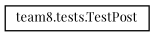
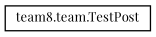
  digraph {
    rankdir=LR
    fontname="Playfair Display"
-   n1 [color=black fillcolor=white fontname="Playfair Display" fontsize=10 height=0.2 label="team8.tests.TestPost" shape=record style=filled width=0.4]
+   n1 [color=black fillcolor=white fontname="Playfair Display" fontsize=10 height=0.2 label="team8.team.TestPost" shape=record style=filled width=0.4]
  }
